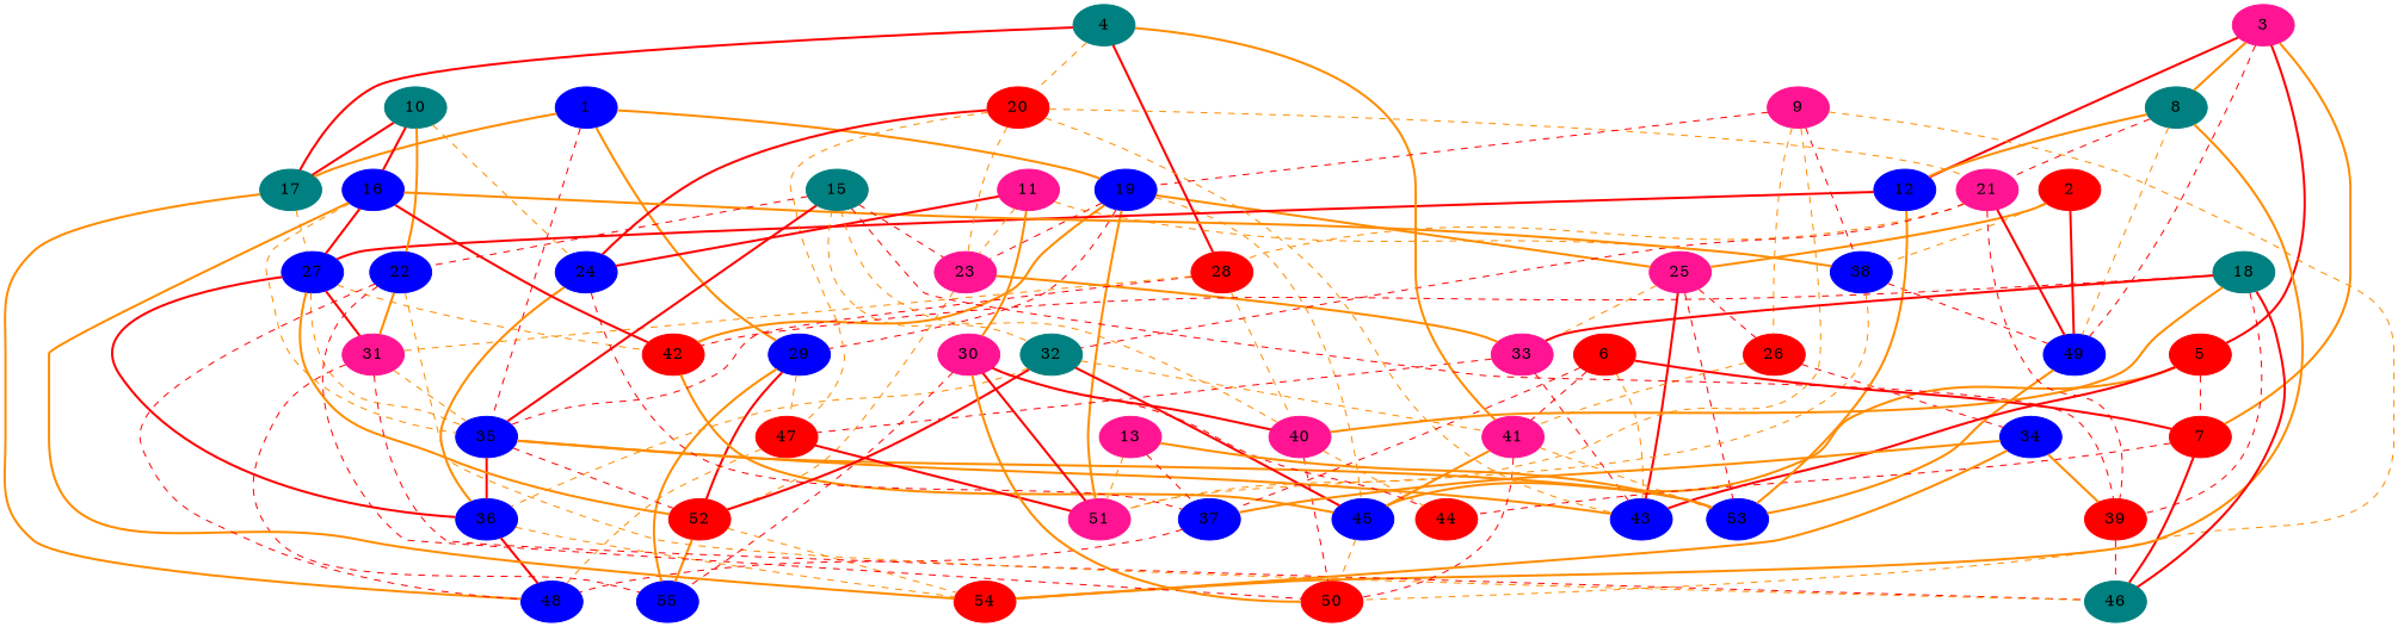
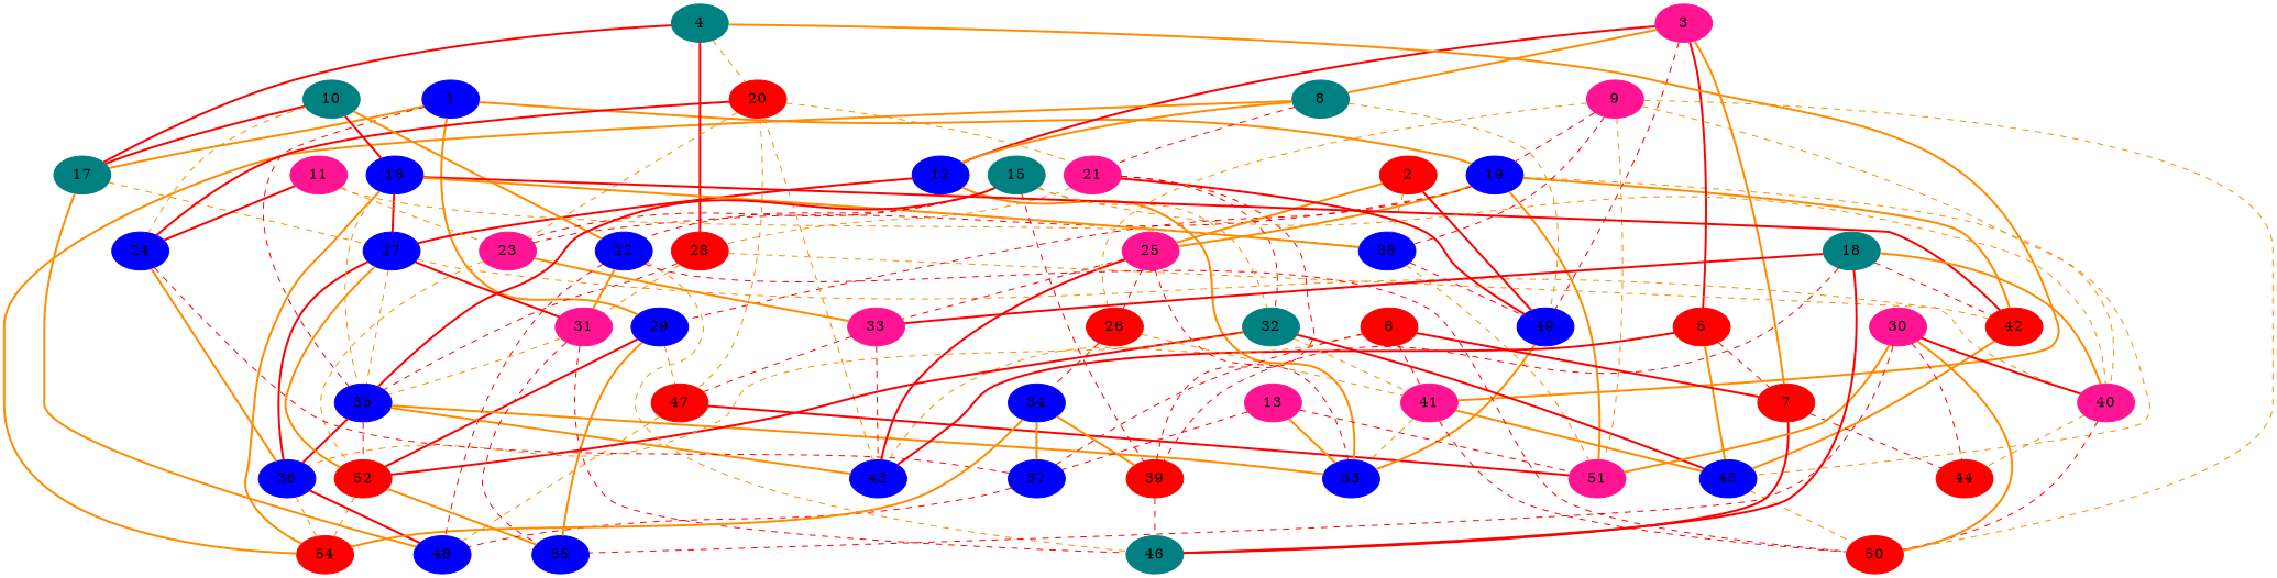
  graph {
    fontname="DejaVu Serif"
    node [color=blue fontname="DejaVu Serif" style=filled]
    edge [color=darkorange fontname="DejaVu Serif" style=dashed weight=1.0]
    17 [color=teal]
    1
    19
    29
    35
    27
    48
    25 [color=deeppink]
    45
    51 [color=deeppink]
    23 [color=deeppink]
    42 [color=red]
    47 [color=red]
    52 [color=red]
    55
    43
    53
    36
    2 [color=red]
    38
    49
    26 [color=red]
    33 [color=deeppink]
    3 [color=deeppink]
    5 [color=red]
    7 [color=red]
    8 [color=teal]
    12
    44 [color=red]
    46 [color=teal]
    21 [color=deeppink]
    54 [color=red]
    4 [color=teal]
    20 [color=red]
    28 [color=red]
    41 [color=deeppink]
    24
    40 [color=deeppink]
    31 [color=deeppink]
    50 [color=red]
    6 [color=red]
    37
    32 [color=teal]
    39 [color=red]
    9 [color=deeppink]
    34
    10 [color=teal]
    16
    22
    11 [color=deeppink]
    30 [color=deeppink]
    13 [color=deeppink]
    15 [color=teal]
    18 [color=teal]
    17 -- 27
    17 -- 48 [style=bold]
    1 -- 17 [style=bold]
    1 -- 19 [style=bold]
    1 -- 29 [style=bold]
    1 -- 35 [color=red]
    19 -- 29 [color=red]
    19 -- 25 [style=bold]
    19 -- 45
    19 -- 51 [style=bold]
    19 -- 23 [color=red]
    19 -- 42 [style=bold]
    29 -- 47
    29 -- 52 [color=red style=bold weight=2.0]
    29 -- 55 [style=bold]
    35 -- 52 [color=red]
    35 -- 43 [style=bold]
    35 -- 53 [style=bold]
    35 -- 36 [color=red style=bold]
    27 -- 35
    27 -- 42
    27 -- 52 [style=bold]
    27 -- 36 [color=red style=bold]
    27 -- 31 [color=red style=bold]
    25 -- 43 [color=red style=bold]
    25 -- 53 [color=red]
    25 -- 26 [color=red]
-   25 -- 33
+   25 -- 33 [color=red]
    45 -- 50
    23 -- 52
    23 -- 33 [style=bold]
    42 -- 45 [style=bold]
    47 -- 48 [weight=2.0]
    47 -- 51 [color=red style=bold]
    52 -- 55 [style=bold]
    52 -- 54
    36 -- 48 [color=red style=bold]
    36 -- 54
    2 -- 25 [style=bold]
    2 -- 38
    2 -- 49 [color=red style=bold weight=2.0]
    38 -- 51
    38 -- 49 [color=red]
    49 -- 53 [style=bold]
    26 -- 41
    26 -- 34 [color=red]
    33 -- 47 [color=red]
    33 -- 43 [color=red]
    3 -- 49 [color=red]
    3 -- 5 [color=red style=bold]
    3 -- 7 [style=bold]
    3 -- 8 [style=bold]
    3 -- 12 [color=red style=bold]
    5 -- 45 [style=bold]
    5 -- 43 [color=red style=bold]
    5 -- 7 [color=red]
    7 -- 44 [color=red weight=2.0]
    7 -- 46 [color=red style=bold]
    8 -- 49 [weight=2.0]
    8 -- 12 [style=bold]
    8 -- 21 [color=red]
    8 -- 54 [style=bold]
    12 -- 27 [color=red style=bold]
    12 -- 53 [style=bold]
    21 -- 49 [color=red style=bold]
    21 -- 28
    21 -- 32 [color=red]
    21 -- 39 [color=red]
    4 -- 17 [color=red style=bold weight=2.0]
    4 -- 20
    4 -- 28 [color=red style=bold weight=2.0]
    4 -- 41 [style=bold]
    20 -- 23
    20 -- 47
    20 -- 43
    20 -- 21
    20 -- 24 [color=red style=bold]
    28 -- 35 [color=red]
    28 -- 40
    28 -- 31
    41 -- 45 [style=bold]
    41 -- 53
    41 -- 50 [color=red]
    24 -- 36 [style=bold]
    24 -- 37 [color=red]
    40 -- 44
    40 -- 50 [color=red]
    31 -- 35
    31 -- 55 [color=red]
    31 -- 46 [color=red]
    6 -- 43
    6 -- 7 [color=red style=bold]
    6 -- 41 [color=red weight=2.0]
    6 -- 37 [color=red]
    37 -- 48 [color=red]
    32 -- 45 [color=red style=bold]
    32 -- 52 [color=red style=bold]
    32 -- 36
    32 -- 41
    39 -- 46 [color=red weight=2.0]
    9 -- 19 [color=red]
    9 -- 51
    9 -- 38 [color=red]
    9 -- 26
+   9 -- 40
    9 -- 50
    34 -- 54 [style=bold weight=2.0]
    34 -- 37 [style=bold weight=2.0]
    34 -- 39 [style=bold]
    10 -- 17 [color=red style=bold]
    10 -- 24
    10 -- 16 [color=red style=bold]
    10 -- 22 [style=bold]
    16 -- 35
    16 -- 27 [color=red style=bold]
    16 -- 42 [color=red style=bold]
    16 -- 38 [style=bold]
    16 -- 54 [style=bold]
    22 -- 48 [color=red]
    22 -- 46
    22 -- 31 [style=bold]
    22 -- 50 [color=red]
    11 -- 23
    11 -- 38
    11 -- 24 [color=red style=bold weight=2.0]
-   11 -- 30 [style=bold]
-   30 -- 51 [color=red style=bold]
+   30 -- 51 [style=bold]
    30 -- 55 [color=red]
    30 -- 44 [color=red]
    30 -- 40 [color=red style=bold]
    30 -- 50 [style=bold]
-   13 -- 51
+   13 -- 51 [color=red]
    13 -- 53 [style=bold]
    13 -- 37 [color=red]
    15 -- 35 [color=red style=bold]
    15 -- 23 [color=red]
    15 -- 40
    15 -- 32
    15 -- 39 [color=red]
    15 -- 22 [color=red]
    18 -- 42 [color=red weight=2.0]
    18 -- 33 [color=red style=bold]
    18 -- 46 [color=red style=bold]
    18 -- 40 [style=bold]
    18 -- 39 [color=red]
  }
